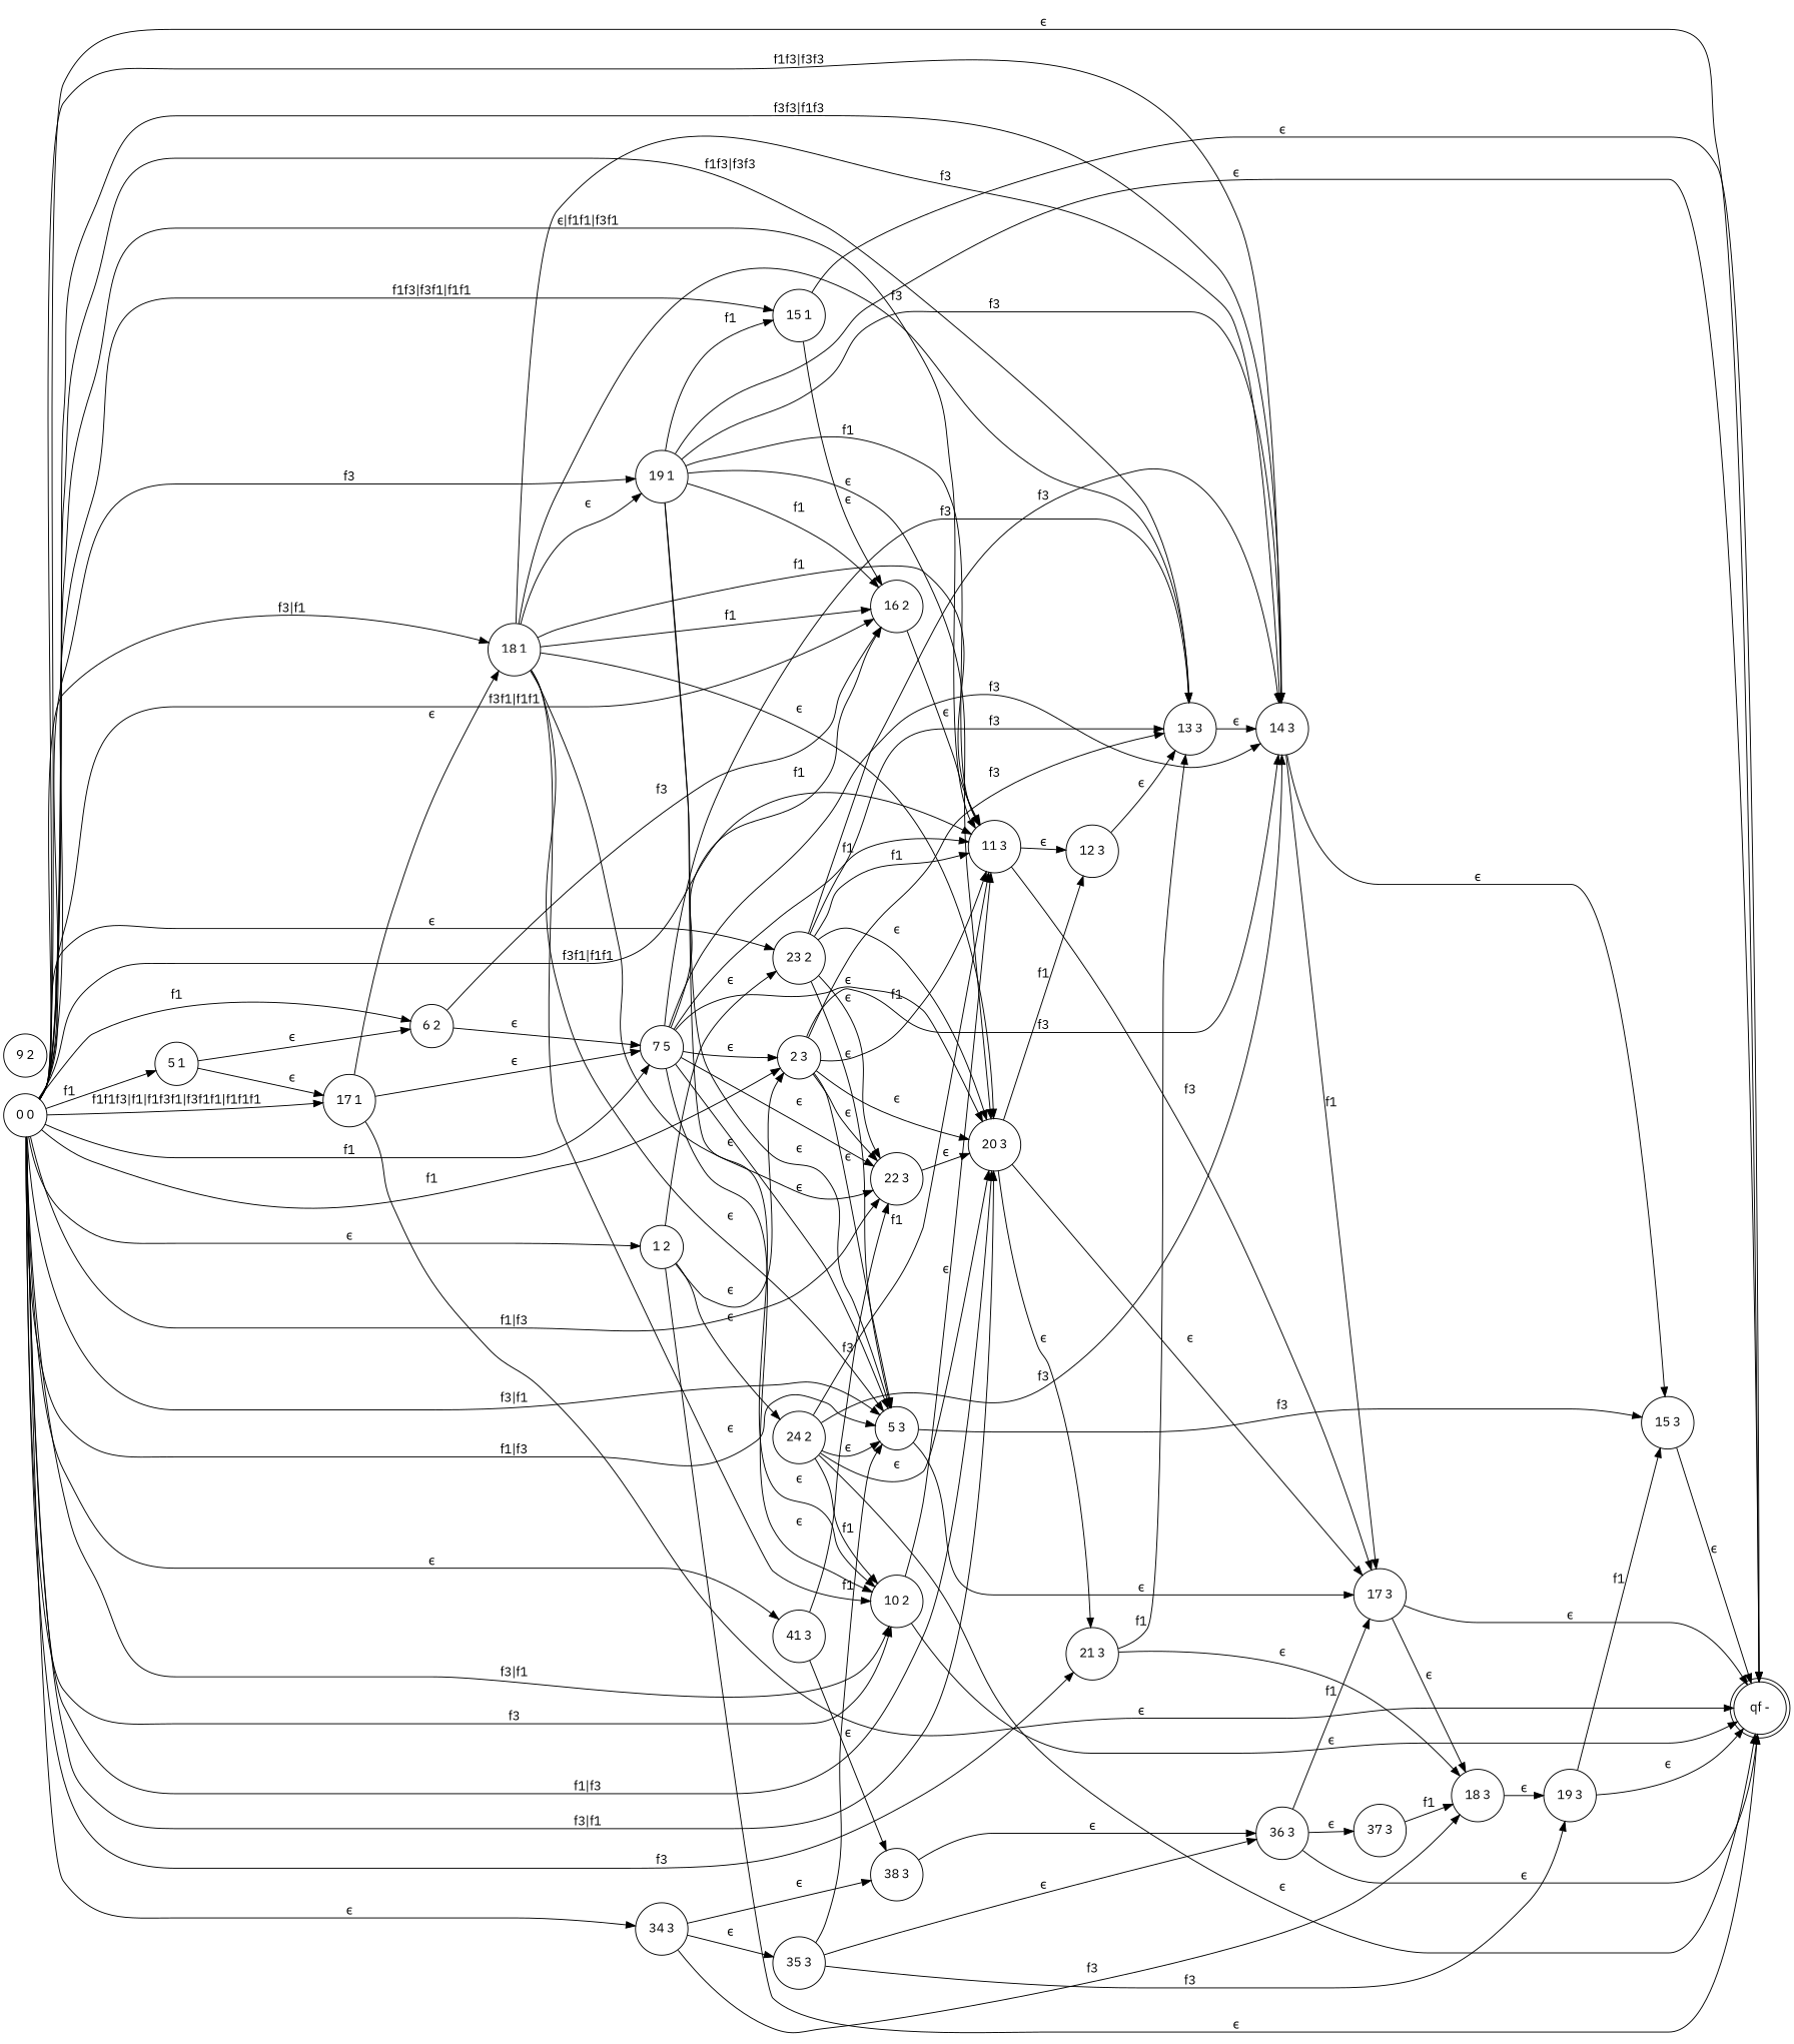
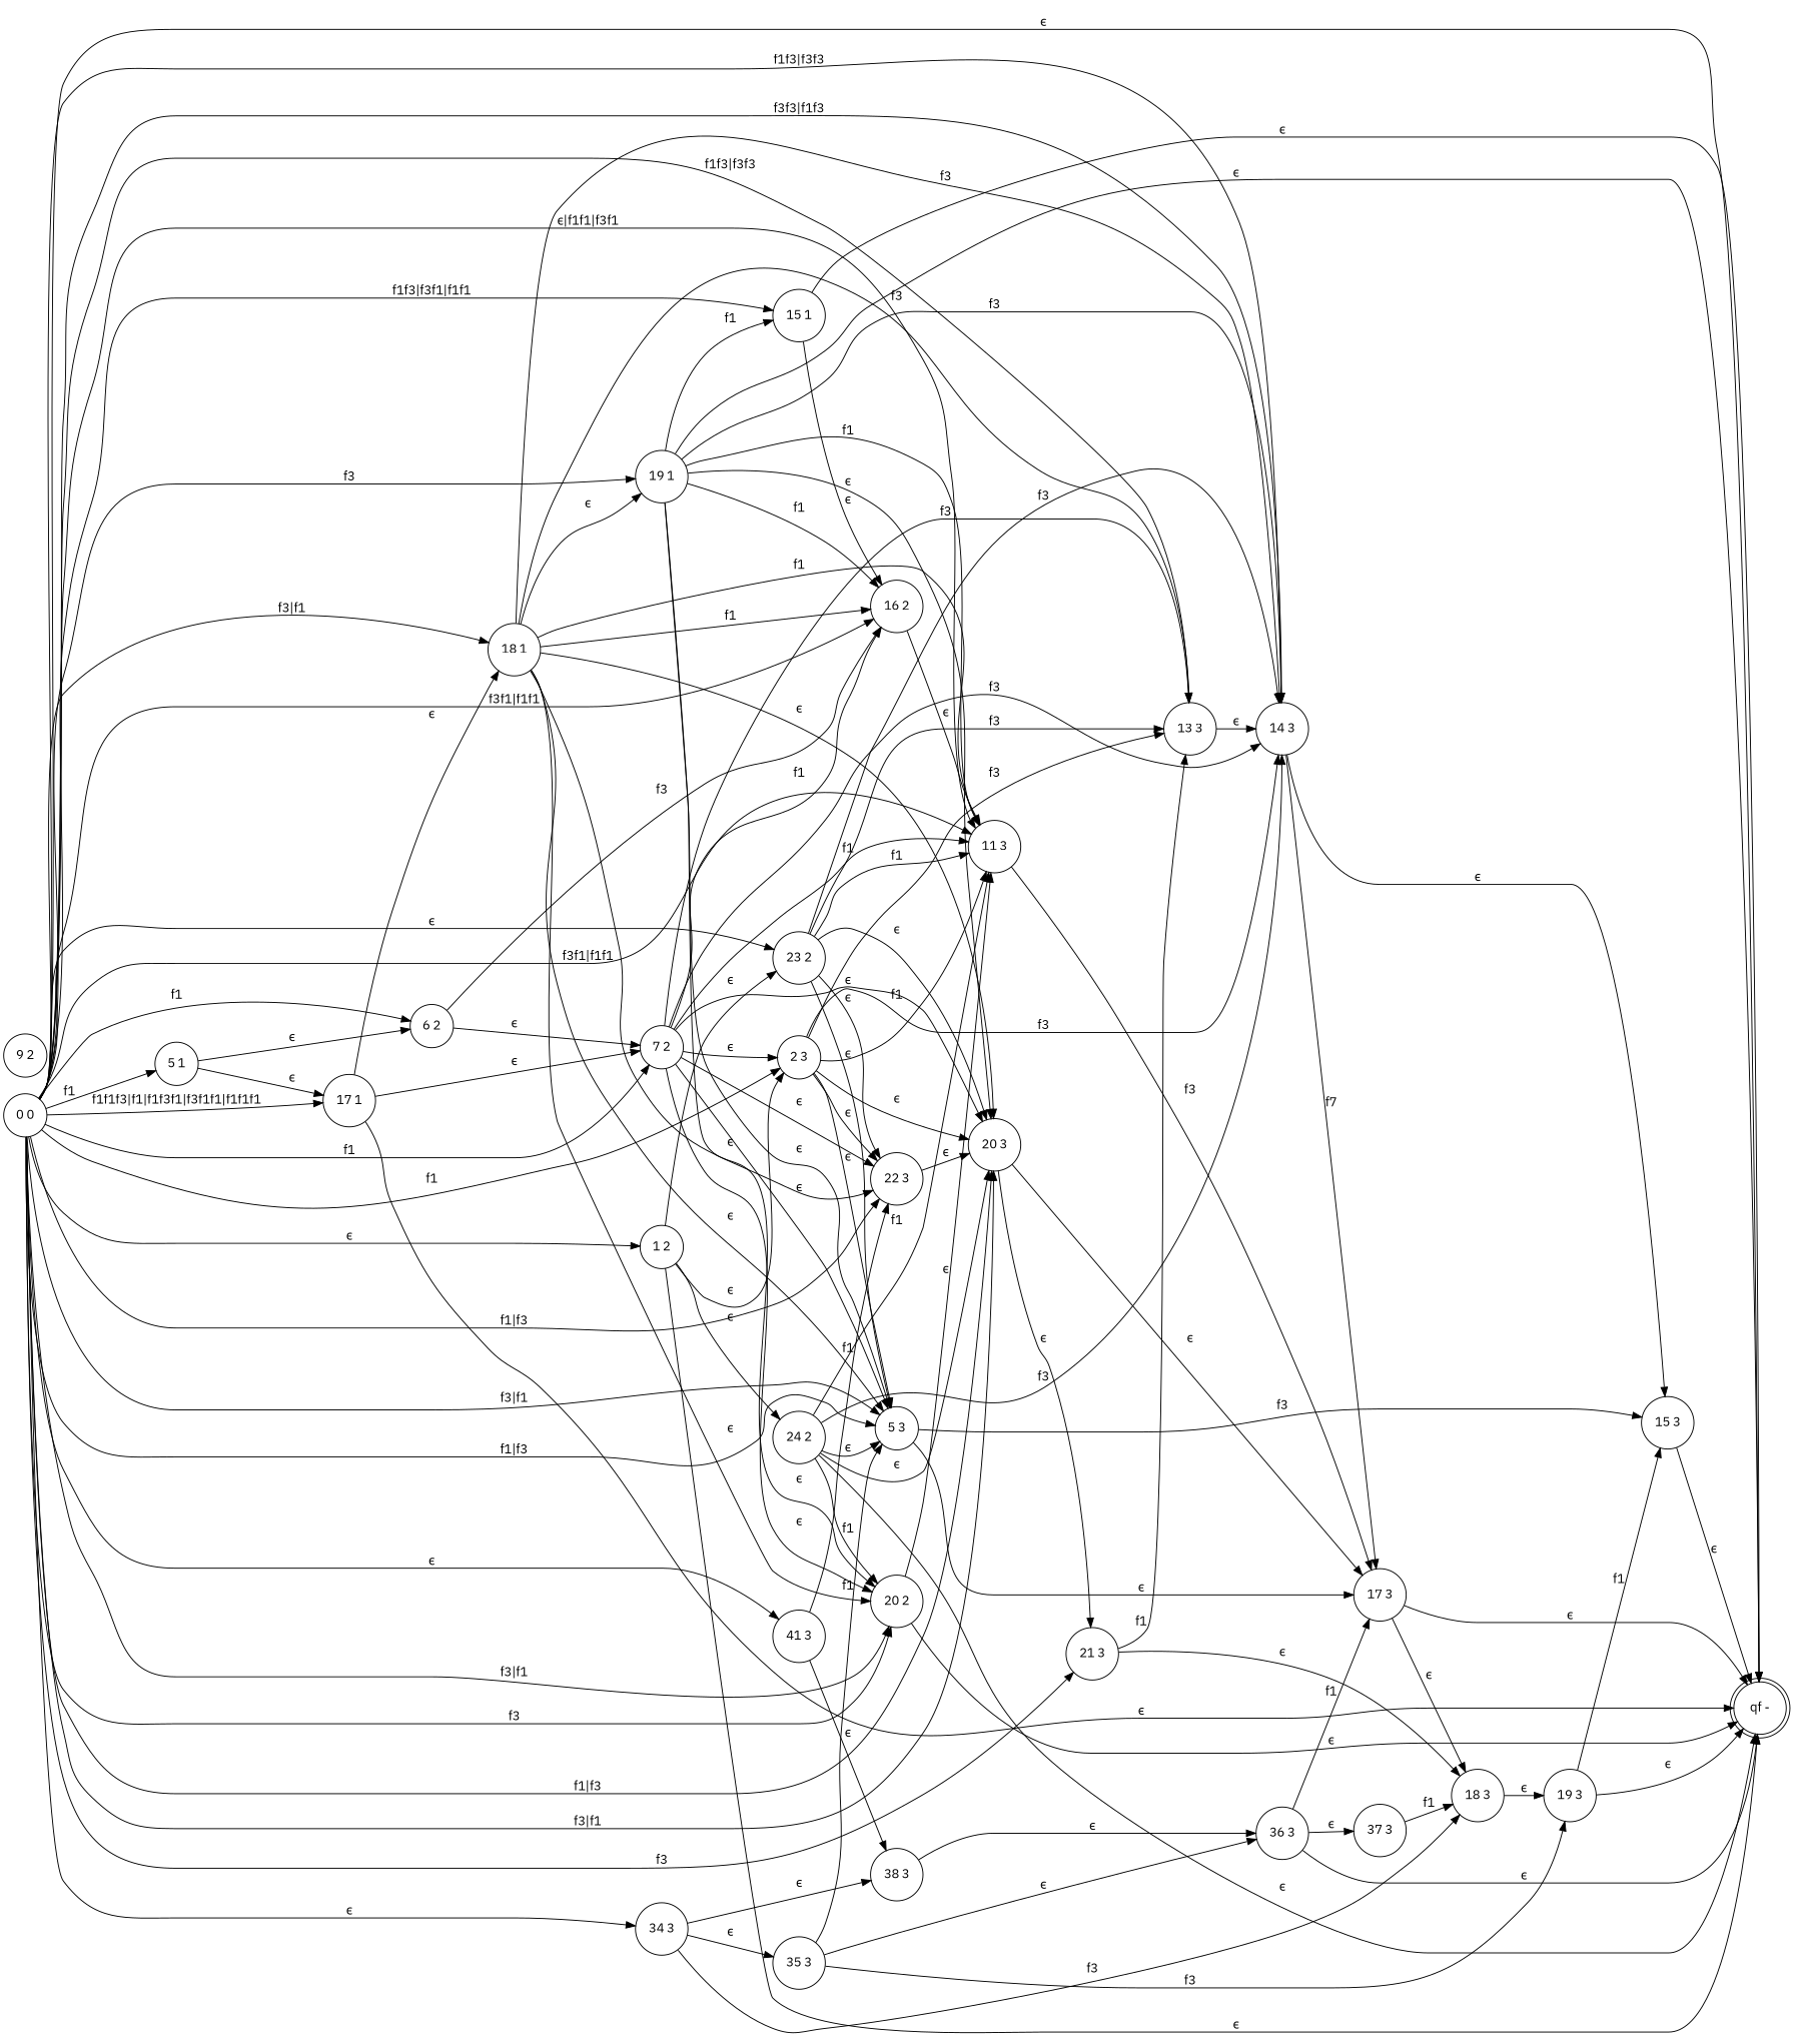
  digraph {
    fontname="IBM Plex Sans"
    rankdir=LR
    node [fontname="IBM Plex Sans" shape=circle]
    edge [fontname="IBM Plex Sans"]
    "11 3"
-   "12 3"
    "17 3"
    "13 3"
    "qf -" [shape=doublecircle]
    "18 3"
    "14 3"
    "15 3"
    "19 3"
    "1 2"
    "2 3"
    "23 2"
    "24 2"
    "5 3"
    "20 3"
    "22 3"
    "21 3"
-   "10 2"
+   "10 2" [label="20 2"]
    "6 2"
-   "7 2" [label="7 5"]
+   "7 2"
    "16 2"
    "34 3"
    "35 3"
    "38 3"
    "36 3"
    "37 3"
    "41 3"
    "5 1"
    "17 1"
    "18 1"
    "15 1"
    "19 1"
    "9 2"
    "0 0"
-   "11 3" -> "12 3" [label="ϵ"]
    "11 3" -> "17 3" [label=f3]
-   "12 3" -> "13 3" [label="ϵ"]
    "17 3" -> "qf -" [label="ϵ"]
    "17 3" -> "18 3" [label="ϵ"]
    "13 3" -> "14 3" [label="ϵ"]
    "18 3" -> "19 3" [label="ϵ"]
-   "14 3" -> "17 3" [label=f1]
+   "14 3" -> "17 3" [label=f7]
    "14 3" -> "15 3" [label="ϵ"]
    "15 3" -> "qf -" [label="ϵ"]
    "19 3" -> "qf -" [label="ϵ"]
    "19 3" -> "15 3" [label=f1]
    "1 2" -> "qf -" [label="ϵ"]
    "1 2" -> "2 3" [label="ϵ"]
    "1 2" -> "23 2" [label="ϵ"]
    "1 2" -> "24 2" [label="ϵ"]
    "2 3" -> "11 3" [label=f1]
    "2 3" -> "13 3" [label=f3]
    "2 3" -> "14 3" [label=f3]
    "2 3" -> "5 3" [label="ϵ"]
    "2 3" -> "20 3" [label="ϵ"]
    "2 3" -> "22 3" [label="ϵ"]
    "23 2" -> "11 3" [label=f1]
    "23 2" -> "13 3" [label=f3]
    "23 2" -> "14 3" [label=f3]
    "23 2" -> "5 3" [label="ϵ"]
    "23 2" -> "20 3" [label="ϵ"]
    "23 2" -> "22 3" [label="ϵ"]
    "24 2" -> "11 3" [label=f1]
    "24 2" -> "qf -" [label="ϵ"]
    "24 2" -> "14 3" [label=f3]
    "24 2" -> "5 3" [label="ϵ"]
    "24 2" -> "20 3" [label="ϵ"]
    "24 2" -> "10 2" [label=f1]
    "5 3" -> "17 3" [label="ϵ"]
    "5 3" -> "15 3" [label=f3]
-   "20 3" -> "12 3" [label=f1]
    "20 3" -> "17 3" [label="ϵ"]
    "20 3" -> "21 3" [label="ϵ"]
    "22 3" -> "20 3" [label="ϵ"]
    "21 3" -> "13 3" [label=f1]
    "21 3" -> "18 3" [label="ϵ"]
    "10 2" -> "11 3" [label="ϵ"]
    "10 2" -> "qf -" [label="ϵ"]
    "6 2" -> "7 2" [label="ϵ"]
    "6 2" -> "16 2" [label=f3]
    "7 2" -> "11 3" [label=f1]
    "7 2" -> "13 3" [label=f3]
    "7 2" -> "14 3" [label=f3]
    "7 2" -> "2 3" [label="ϵ"]
    "7 2" -> "5 3" [label="ϵ"]
    "7 2" -> "20 3" [label="ϵ"]
    "7 2" -> "22 3" [label="ϵ"]
    "7 2" -> "10 2" [label="ϵ"]
    "7 2" -> "16 2" [label=f1]
    "16 2" -> "11 3" [label="ϵ"]
    "34 3" -> "18 3" [label=f3]
    "34 3" -> "35 3" [label="ϵ"]
    "34 3" -> "38 3" [label="ϵ"]
    "35 3" -> "19 3" [label=f3]
    "35 3" -> "5 3" [label=f1]
    "35 3" -> "36 3" [label="ϵ"]
    "38 3" -> "36 3" [label="ϵ"]
    "36 3" -> "17 3" [label=f1]
    "36 3" -> "qf -" [label="ϵ"]
    "36 3" -> "37 3" [label="ϵ"]
    "37 3" -> "18 3" [label=f1]
-   "41 3" -> "22 3" [label=f3]
+   "41 3" -> "22 3" [label=f1]
    "41 3" -> "38 3" [label="ϵ"]
    "5 1" -> "6 2" [label="ϵ"]
    "5 1" -> "17 1" [label="ϵ"]
    "17 1" -> "qf -" [label="ϵ"]
    "17 1" -> "7 2" [label="ϵ"]
    "17 1" -> "18 1" [label="ϵ"]
    "18 1" -> "11 3" [label=f1]
    "18 1" -> "13 3" [label=f3]
    "18 1" -> "14 3" [label=f3]
    "18 1" -> "5 3" [label="ϵ"]
    "18 1" -> "20 3" [label="ϵ"]
    "18 1" -> "22 3" [label="ϵ"]
    "18 1" -> "10 2" [label="ϵ"]
    "18 1" -> "16 2" [label=f1]
    "18 1" -> "19 1" [label="ϵ"]
    "15 1" -> "qf -" [label="ϵ"]
    "15 1" -> "16 2" [label="ϵ"]
    "19 1" -> "11 3" [label=f1]
    "19 1" -> "qf -" [label="ϵ"]
    "19 1" -> "14 3" [label=f3]
    "19 1" -> "5 3" [label="ϵ"]
    "19 1" -> "20 3" [label="ϵ"]
    "19 1" -> "10 2" [label="ϵ"]
    "19 1" -> "16 2" [label=f1]
    "19 1" -> "15 1" [label=f1]
    "0 0" -> "11 3" [label="ϵ|f1f1|f3f1"]
    "0 0" -> "11 3" [label="f3f1|f1f1"]
    "0 0" -> "13 3" [label="f1f3|f3f3"]
    "0 0" -> "qf -" [label="ϵ"]
    "0 0" -> "14 3" [label="f1f3|f3f3"]
    "0 0" -> "14 3" [label="f3f3|f1f3"]
    "0 0" -> "1 2" [label="ϵ"]
    "0 0" -> "2 3" [label=f1]
    "0 0" -> "23 2" [label="ϵ"]
    "0 0" -> "5 3" [label="f1|f3"]
    "0 0" -> "5 3" [label="f3|f1"]
    "0 0" -> "20 3" [label="f1|f3"]
    "0 0" -> "20 3" [label="f3|f1"]
    "0 0" -> "22 3" [label="f1|f3"]
    "0 0" -> "21 3" [label=f3]
    "0 0" -> "10 2" [label=f3]
    "0 0" -> "10 2" [label="f3|f1"]
    "0 0" -> "6 2" [label=f1]
    "0 0" -> "7 2" [label=f1]
    "0 0" -> "16 2" [label="f3f1|f1f1"]
    "0 0" -> "34 3" [label="ϵ"]
    "0 0" -> "41 3" [label="ϵ"]
    "0 0" -> "5 1" [label=f1]
    "0 0" -> "17 1" [label="f1f1f3|f1|f1f3f1|f3f1f1|f1f1f1"]
    "0 0" -> "18 1" [label="f3|f1"]
    "0 0" -> "15 1" [label="f1f3|f3f1|f1f1"]
    "0 0" -> "19 1" [label=f3]
  }
